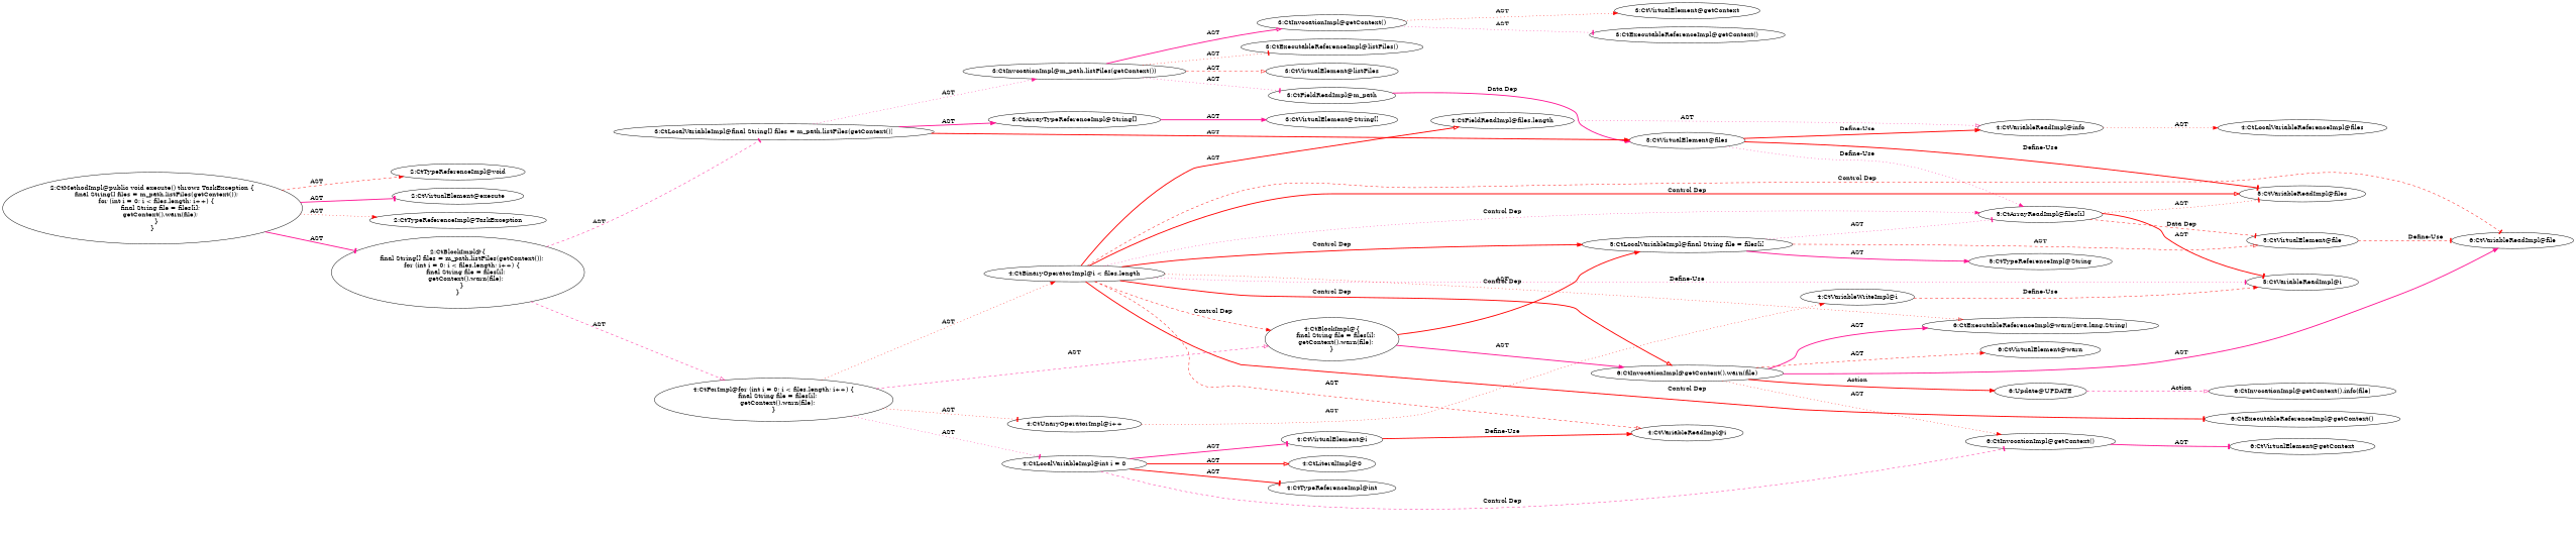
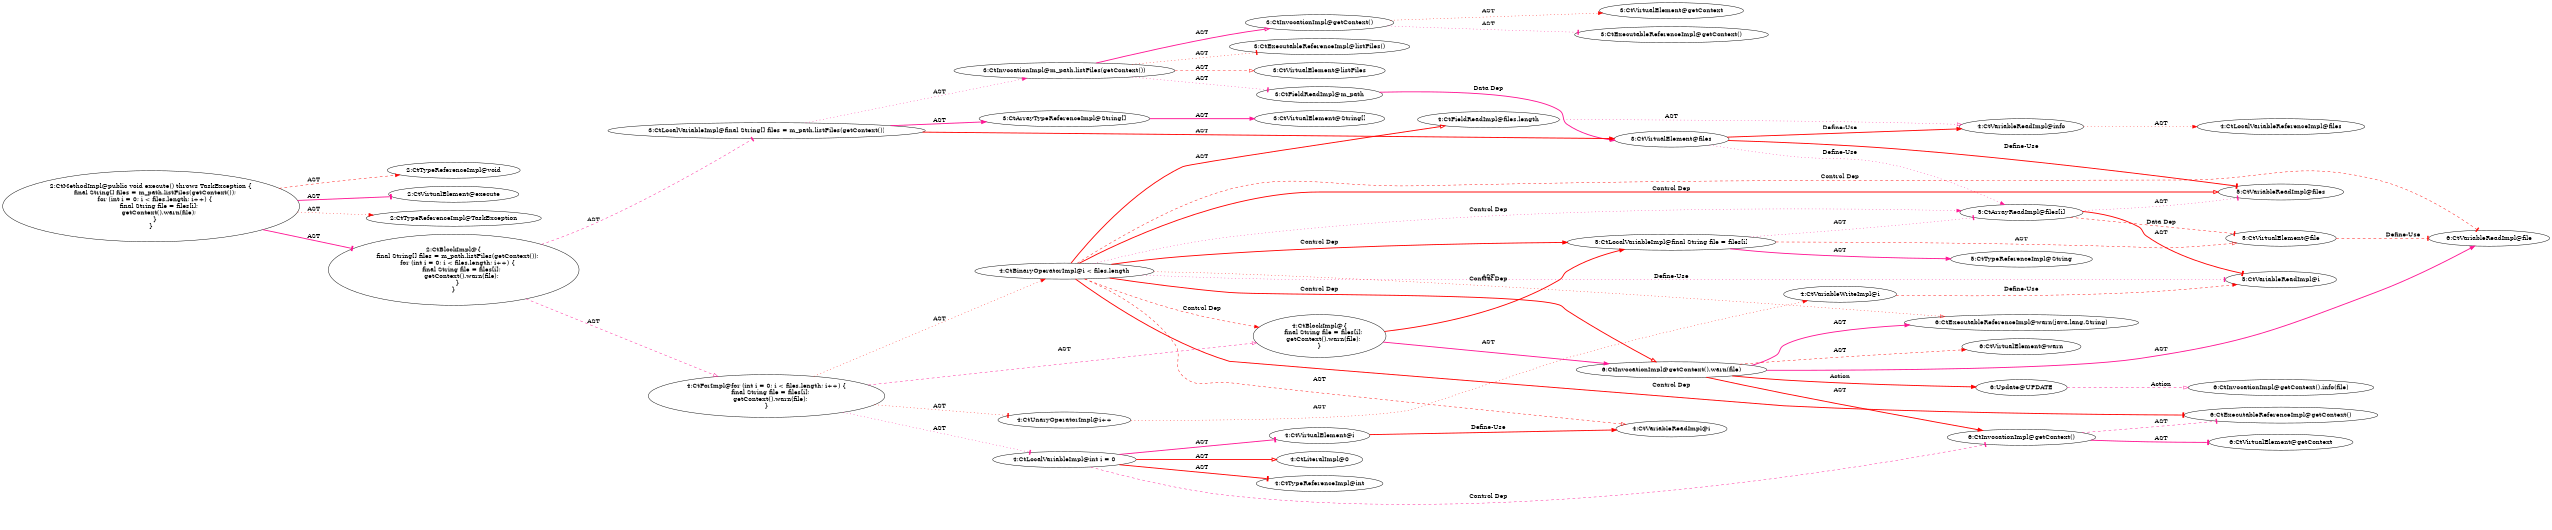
  digraph {
    rankdir=LR
    node [shape=ellipse]
    edge [arrowhead=normal color=red style=bold]
    n1 [label="2:CtTypeReferenceImpl@void"]
    n2 [label="2:CtVirtualElement@execute"]
    n3 [label="2:CtTypeReferenceImpl@TaskException"]
    n4 [label="3:CtVirtualElement@String[]"]
    n5 [label="3:CtArrayTypeReferenceImpl@String[]"]
    n6 [label="3:CtExecutableReferenceImpl@listFiles()"]
    n7 [label="3:CtVirtualElement@listFiles"]
    n8 [label="3:CtFieldReadImpl@m_path"]
    n9 [label="3:CtVirtualElement@files"]
    n10 [label="4:CtVariableReadImpl@info"]
    n11 [label="5:CtVariableReadImpl@files"]
    n12 [label="5:CtArrayReadImpl@files[i]"]
    n13 [label="3:CtExecutableReferenceImpl@getContext()"]
    n14 [label="3:CtVirtualElement@getContext"]
    n15 [label="3:CtInvocationImpl@getContext()"]
    n16 [label="3:CtInvocationImpl@m_path.listFiles(getContext())"]
    n17 [label="4:CtLocalVariableReferenceImpl@files"]
    n18 [label="5:CtVariableReadImpl@i"]
    n19 [label="5:CtVirtualElement@file"]
    n20 [label="3:CtLocalVariableImpl@final String[] files = m_path.listFiles(getContext())"]
    n21 [label="4:CtTypeReferenceImpl@int"]
    n22 [label="4:CtLiteralImpl@0"]
    n23 [label="4:CtVirtualElement@i"]
    n24 [label="4:CtVariableReadImpl@i"]
    n25 [label="4:CtLocalVariableImpl@int i = 0"]
    n26 [label="6:CtInvocationImpl@getContext()"]
    n27 [label="4:CtFieldReadImpl@files.length"]
    n28 [label="4:CtBinaryOperatorImpl@i < files.length"]
    n29 [label="5:CtLocalVariableImpl@final String file = files[i]"]
    n30 [label="6:CtExecutableReferenceImpl@warn(java.lang.String)"]
    n31 [label="6:CtExecutableReferenceImpl@getContext()"]
    n32 [label="6:CtVariableReadImpl@file"]
    n33 [label="6:CtInvocationImpl@getContext().warn(file)"]
    n34 [label="4:CtBlockImpl@\{\n    final String file = files[i];\n    getContext().warn(file);\n\}"]
    n35 [label="5:CtTypeReferenceImpl@String"]
    n36 [label="6:CtVirtualElement@getContext"]
    n37 [label="6:CtVirtualElement@warn"]
    n38 [label="6:Update@UPDATE"]
    n39 [label="4:CtVariableWriteImpl@i"]
    n40 [label="4:CtUnaryOperatorImpl@i++"]
    n41 [label="6:CtInvocationImpl@getContext().info(file)"]
    n42 [label="4:CtForImpl@for (int i = 0; i < files.length; i++) \{\n    final String file = files[i];\n    getContext().warn(file);\n\}"]
    n43 [label="2:CtBlockImpl@\{\n    final String[] files = m_path.listFiles(getContext());\n    for (int i = 0; i < files.length; i++) \{\n        final String file = files[i];\n        getContext().warn(file);\n    \}\n\}"]
    n44 [label="2:CtMethodImpl@public void execute() throws TaskException \{\n    final String[] files = m_path.listFiles(getContext());\n    for (int i = 0; i < files.length; i++) \{\n        final String file = files[i];\n        getContext().warn(file);\n    \}\n\}"]
    n5 -> n4 [color=deeppink label=AST]
    n8 -> n9 [color=deeppink label="Data Dep"]
    n9 -> n10 [label="Define-Use"]
    n9 -> n11 [arrowhead=tee label="Define-Use"]
    n9 -> n12 [color=deeppink label="Define-Use" style=dotted]
    n10 -> n17 [label=AST style=dotted]
-   n12 -> n11 [arrowhead=tee label=AST style=dotted]
+   n12 -> n11 [arrowhead=tee color=deeppink label=AST style=dotted]
    n12 -> n18 [arrowhead=tee label=AST]
    n12 -> n19 [arrowhead=tee label="Data Dep" style=dashed]
    n15 -> n13 [arrowhead=tee color=deeppink label=AST style=dotted]
    n15 -> n14 [label=AST style=dotted]
    n16 -> n6 [arrowhead=tee label=AST style=dotted]
    n16 -> n7 [arrowhead=onormal label=AST style=dashed]
    n16 -> n8 [arrowhead=tee color=deeppink label=AST style=dotted]
    n16 -> n15 [arrowhead=onormal color=deeppink label=AST]
    n19 -> n32 [arrowhead=tee label="Define-Use" style=dashed]
    n20 -> n5 [color=deeppink label=AST]
    n20 -> n9 [label=AST]
    n20 -> n16 [color=deeppink label=AST style=dotted]
    n23 -> n24 [label="Define-Use"]
    n25 -> n21 [arrowhead=tee label=AST]
    n25 -> n22 [arrowhead=onormal label=AST]
    n25 -> n23 [arrowhead=tee color=deeppink label=AST]
    n25 -> n26 [arrowhead=tee color=deeppink label="Control Dep" style=dashed]
+   n26 -> n31 [arrowhead=tee color=deeppink label=AST style=dashed]
    n26 -> n36 [arrowhead=tee color=deeppink label=AST]
    n27 -> n10 [arrowhead=onormal color=deeppink label=AST style=dotted]
    n28 -> n11 [arrowhead=onormal label="Control Dep"]
    n28 -> n12 [color=deeppink label="Control Dep" style=dotted]
    n28 -> n18 [arrowhead=tee color=deeppink label="Define-Use" style=dotted]
    n28 -> n24 [arrowhead=onormal label=AST style=dashed]
    n28 -> n27 [arrowhead=onormal label=AST]
    n28 -> n29 [label="Control Dep"]
    n28 -> n30 [arrowhead=onormal label="Control Dep" style=dotted]
    n28 -> n31 [arrowhead=tee label="Control Dep"]
    n28 -> n32 [arrowhead=tee label="Control Dep" style=dashed]
    n28 -> n33 [arrowhead=onormal label="Control Dep"]
    n28 -> n34 [label="Control Dep" style=dashed]
    n29 -> n12 [arrowhead=tee color=deeppink label=AST style=dotted]
    n29 -> n19 [arrowhead=onormal label=AST style=dashed]
    n29 -> n35 [color=deeppink label=AST]
-   n33 -> n26 [label=AST style=dotted]
+   n33 -> n26 [label=AST]
    n33 -> n30 [color=deeppink label=AST]
    n33 -> n32 [color=deeppink label=AST]
    n33 -> n37 [label=AST style=dashed]
    n33 -> n38 [label=Action]
    n34 -> n29 [label=AST]
    n34 -> n33 [color=deeppink label=AST]
    n38 -> n41 [arrowhead=onormal color=deeppink label=Action style=dashed]
    n39 -> n18 [label="Define-Use" style=dashed]
    n40 -> n39 [label=AST style=dotted]
    n42 -> n25 [arrowhead=tee color=deeppink label=AST style=dotted]
    n42 -> n28 [label=AST style=dotted]
    n42 -> n34 [arrowhead=onormal color=deeppink label=AST style=dashed]
    n42 -> n40 [arrowhead=tee label=AST style=dotted]
    n43 -> n20 [arrowhead=tee color=deeppink label=AST style=dashed]
    n43 -> n42 [arrowhead=onormal color=deeppink label=AST style=dashed]
    n44 -> n1 [label=AST style=dashed]
    n44 -> n2 [arrowhead=tee color=deeppink label=AST]
    n44 -> n3 [label=AST style=dotted]
    n44 -> n43 [arrowhead=tee color=deeppink label=AST]
  }
